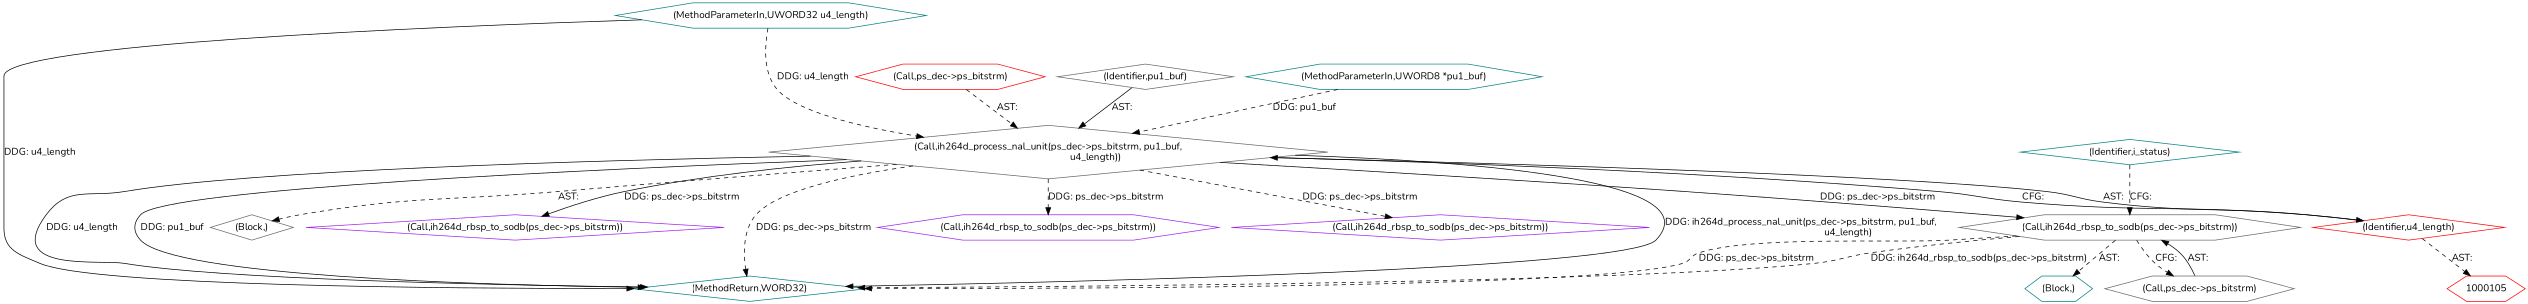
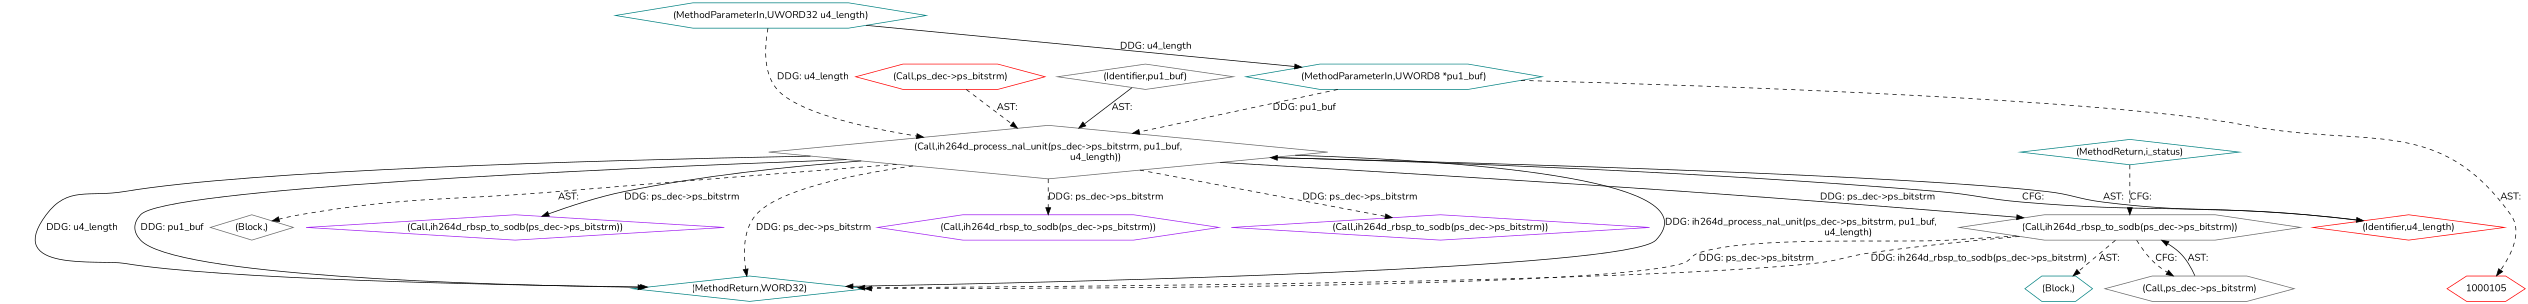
  digraph {
    fontname=Nunito
    node [color=gray40 fontname=Nunito shape=hexagon]
    edge [fontname=Nunito style=dashed]
    n1 [label="(Call,ih264d_rbsp_to_sodb(ps_dec->ps_bitstrm))"]
    n2 [color=teal label="(MethodReturn,WORD32)" shape=diamond]
    n3 [label="(Call,ps_dec->ps_bitstrm)"]
    n4 [color=teal label="(Block,)"]
    n5 [label="(Call,ih264d_process_nal_unit(ps_dec->ps_bitstrm, pu1_buf,\n                                    u4_length))" shape=diamond]
    n6 [label="(Block,)" shape=diamond]
    n7 [color=purple label="(Call,ih264d_rbsp_to_sodb(ps_dec->ps_bitstrm))" shape=diamond]
    n8 [color=red label="(Identifier,u4_length)" shape=diamond]
    n9 [color=purple label="(Call,ih264d_rbsp_to_sodb(ps_dec->ps_bitstrm))"]
    n10 [color=purple label="(Call,ih264d_rbsp_to_sodb(ps_dec->ps_bitstrm))" shape=diamond]
    n11 [color=teal label="(MethodParameterIn,UWORD8 *pu1_buf)"]
    1000105 [color=red]
    n13 [color=teal label="(MethodParameterIn,UWORD32 u4_length)"]
    n14 [color=red label="(Call,ps_dec->ps_bitstrm)"]
    n15 [label="(Identifier,pu1_buf)" shape=diamond]
-   n16 [color=teal label="(Identifier,i_status)" shape=diamond]
+   n16 [color=teal label="(MethodReturn,i_status)" shape=diamond]
    n1 -> n2 [label="DDG: ps_dec->ps_bitstrm"]
    n1 -> n2 [label="DDG: ih264d_rbsp_to_sodb(ps_dec->ps_bitstrm)"]
    n1 -> n3 [label="CFG: "]
    n1 -> n4 [label="AST: "]
    n3 -> n1 [label="AST: " style=solid]
    n5 -> n1 [label="DDG: ps_dec->ps_bitstrm" style=solid]
    n5 -> n2 [label="DDG: ih264d_process_nal_unit(ps_dec->ps_bitstrm, pu1_buf,\n                                    u4_length)" style=solid]
    n5 -> n2 [label="DDG: ps_dec->ps_bitstrm"]
    n5 -> n2 [label="DDG: u4_length" style=solid]
    n5 -> n2 [label="DDG: pu1_buf" style=solid]
    n5 -> n6 [label="AST: "]
    n5 -> n7 [label="DDG: ps_dec->ps_bitstrm" style=solid]
    n5 -> n8 [label="CFG: " style=solid]
    n5 -> n9 [label="DDG: ps_dec->ps_bitstrm"]
    n5 -> n10 [label="DDG: ps_dec->ps_bitstrm"]
    n8 -> n5 [label="AST: " style=solid]
    n11 -> n5 [label="DDG: pu1_buf"]
-   n8 -> 1000105 [label="AST: "]
-   n13 -> n2 [label="DDG: u4_length" style=solid]
+   n11 -> 1000105 [label="AST: "]
+   n13 -> n11 [label="DDG: u4_length" style=solid]
    n13 -> n5 [label="DDG: u4_length"]
    n14 -> n5 [label="AST: "]
    n15 -> n5 [label="AST: " style=solid]
    n16 -> n1 [label="CFG: "]
  }
